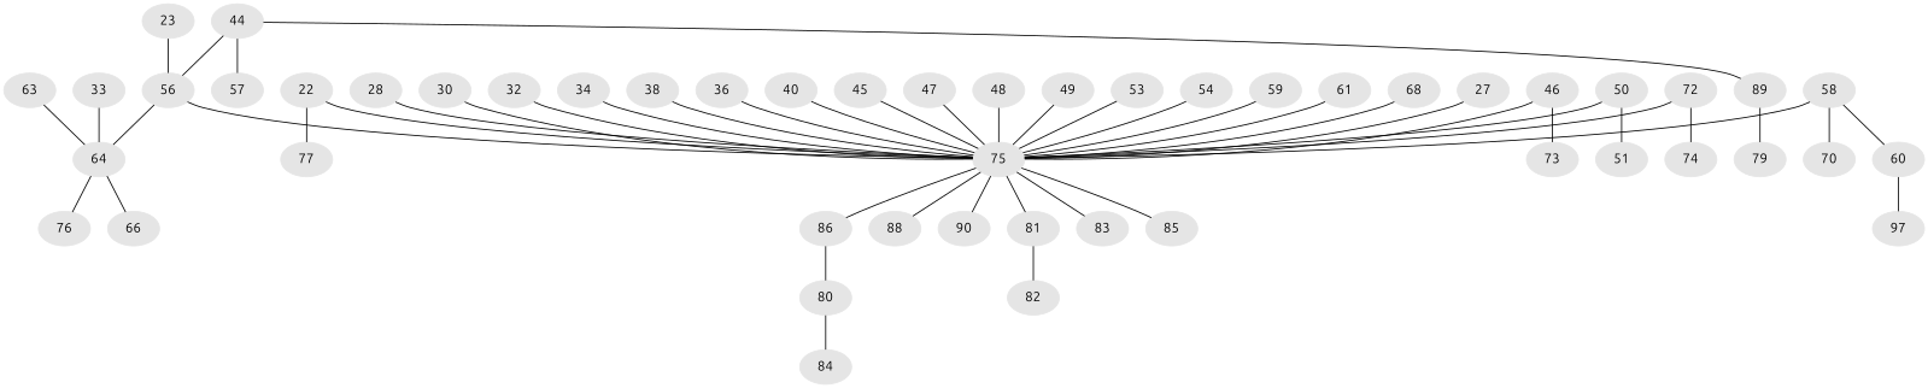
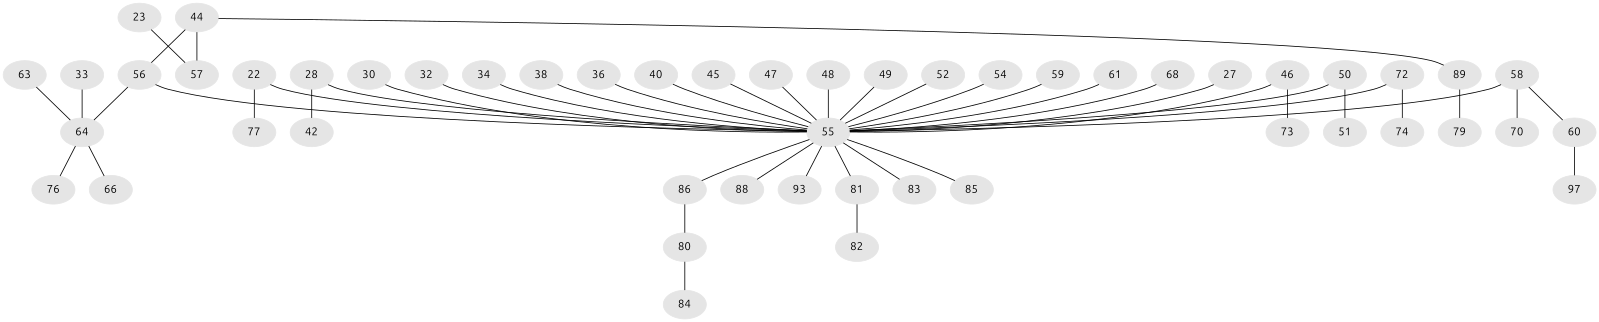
  graph {
    fontname=Ubuntu
    node [color=gray90 fontname=Ubuntu style=filled]
    edge [fontname=Ubuntu]
-   75 [super="+36+37+55+69+20"]
+   75 [super="+36+37+55+69+20" label=55]
    81
    83
    85
    86
    88
-   90
+   90 [label=93]
    22
    77
    27
    28
+   42
    30
    32
    64 [super="+15"]
    66
    76
    33
    34
    38
    n21 [label=36]
    40
    56 [super="+9+29+41"]
    n24 [label=23]
    44
    57
    89
    79
    45
    46
    73
    47
    48
    49 [super="+12"]
    50
    51
-   52 [label=53]
+   52
    54
    58
    70
    60
    n42 [label=97]
    59
    61
    63
    68
    72 [super="+24+71"]
    74
    80
    84
    82
    75 -- 81
    75 -- 83
    75 -- 85
    75 -- 86
    75 -- 88
    75 -- 90
    81 -- 82
    86 -- 80
    22 -- 75
    22 -- 77
    27 -- 75
    28 -- 75
+   28 -- 42
    30 -- 75
    32 -- 75
    64 -- 66
    64 -- 76
    33 -- 64
    34 -- 75
    38 -- 75
    n21 -- 75
    40 -- 75
    56 -- 75
    56 -- 64
-   n24 -- 56
+   n24 -- 57
    44 -- 56
    44 -- 57
    44 -- 89
    89 -- 79
    45 -- 75
    46 -- 75
    46 -- 73
    47 -- 75
    48 -- 75
    49 -- 75
    50 -- 75
    50 -- 51
    52 -- 75
    54 -- 75
    58 -- 75
    58 -- 70
    58 -- 60
    60 -- n42
    59 -- 75
    61 -- 75
    63 -- 64
    68 -- 75
    72 -- 75
    72 -- 74
    80 -- 84
  }
